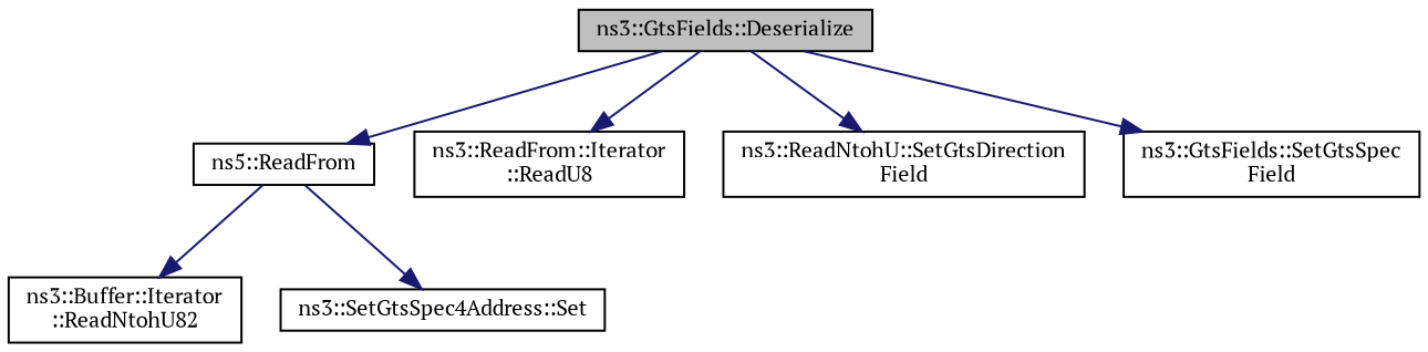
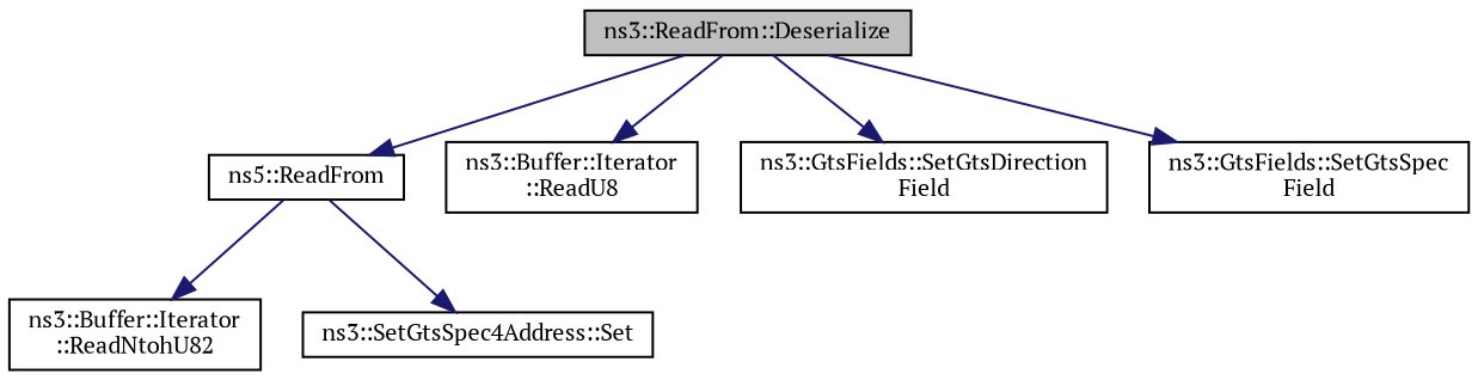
  digraph {
    fontname="PT Serif"
    rankdir=TB
    node [color=black fillcolor=white fontname="PT Serif" fontsize=10 shape=record style=filled]
    edge [color=midnightblue fontname="PT Serif" fontsize=10 labelfontname=Helvetica labelfontsize=10 style=solid]
-   n1 [fillcolor=grey75 fontcolor=black height=0.2 label="ns3::GtsFields::Deserialize" width=0.4]
+   n1 [fillcolor=grey75 fontcolor=black height=0.2 label="ns3::ReadFrom::Deserialize" width=0.4]
    n2 [height=0.2 label="ns5::ReadFrom" width=0.4]
-   n3 [height=0.2 label="ns3::ReadFrom::Iterator\l::ReadU8" width=0.4]
-   n4 [height=0.2 label="ns3::ReadNtohU::SetGtsDirection\lField" width=0.4]
+   n3 [height=0.2 label="ns3::Buffer::Iterator\l::ReadU8" width=0.4]
+   n4 [height=0.2 label="ns3::GtsFields::SetGtsDirection\lField" width=0.4]
    n5 [height=0.2 label="ns3::GtsFields::SetGtsSpec\lField" width=0.4]
    n6 [height=0.2 label="ns3::Buffer::Iterator\l::ReadNtohU82" width=0.4]
    n7 [height=0.2 label="ns3::SetGtsSpec4Address::Set" width=0.4]
    n1 -> n2
    n1 -> n3
    n1 -> n4
    n1 -> n5
    n2 -> n6
    n2 -> n7
  }
